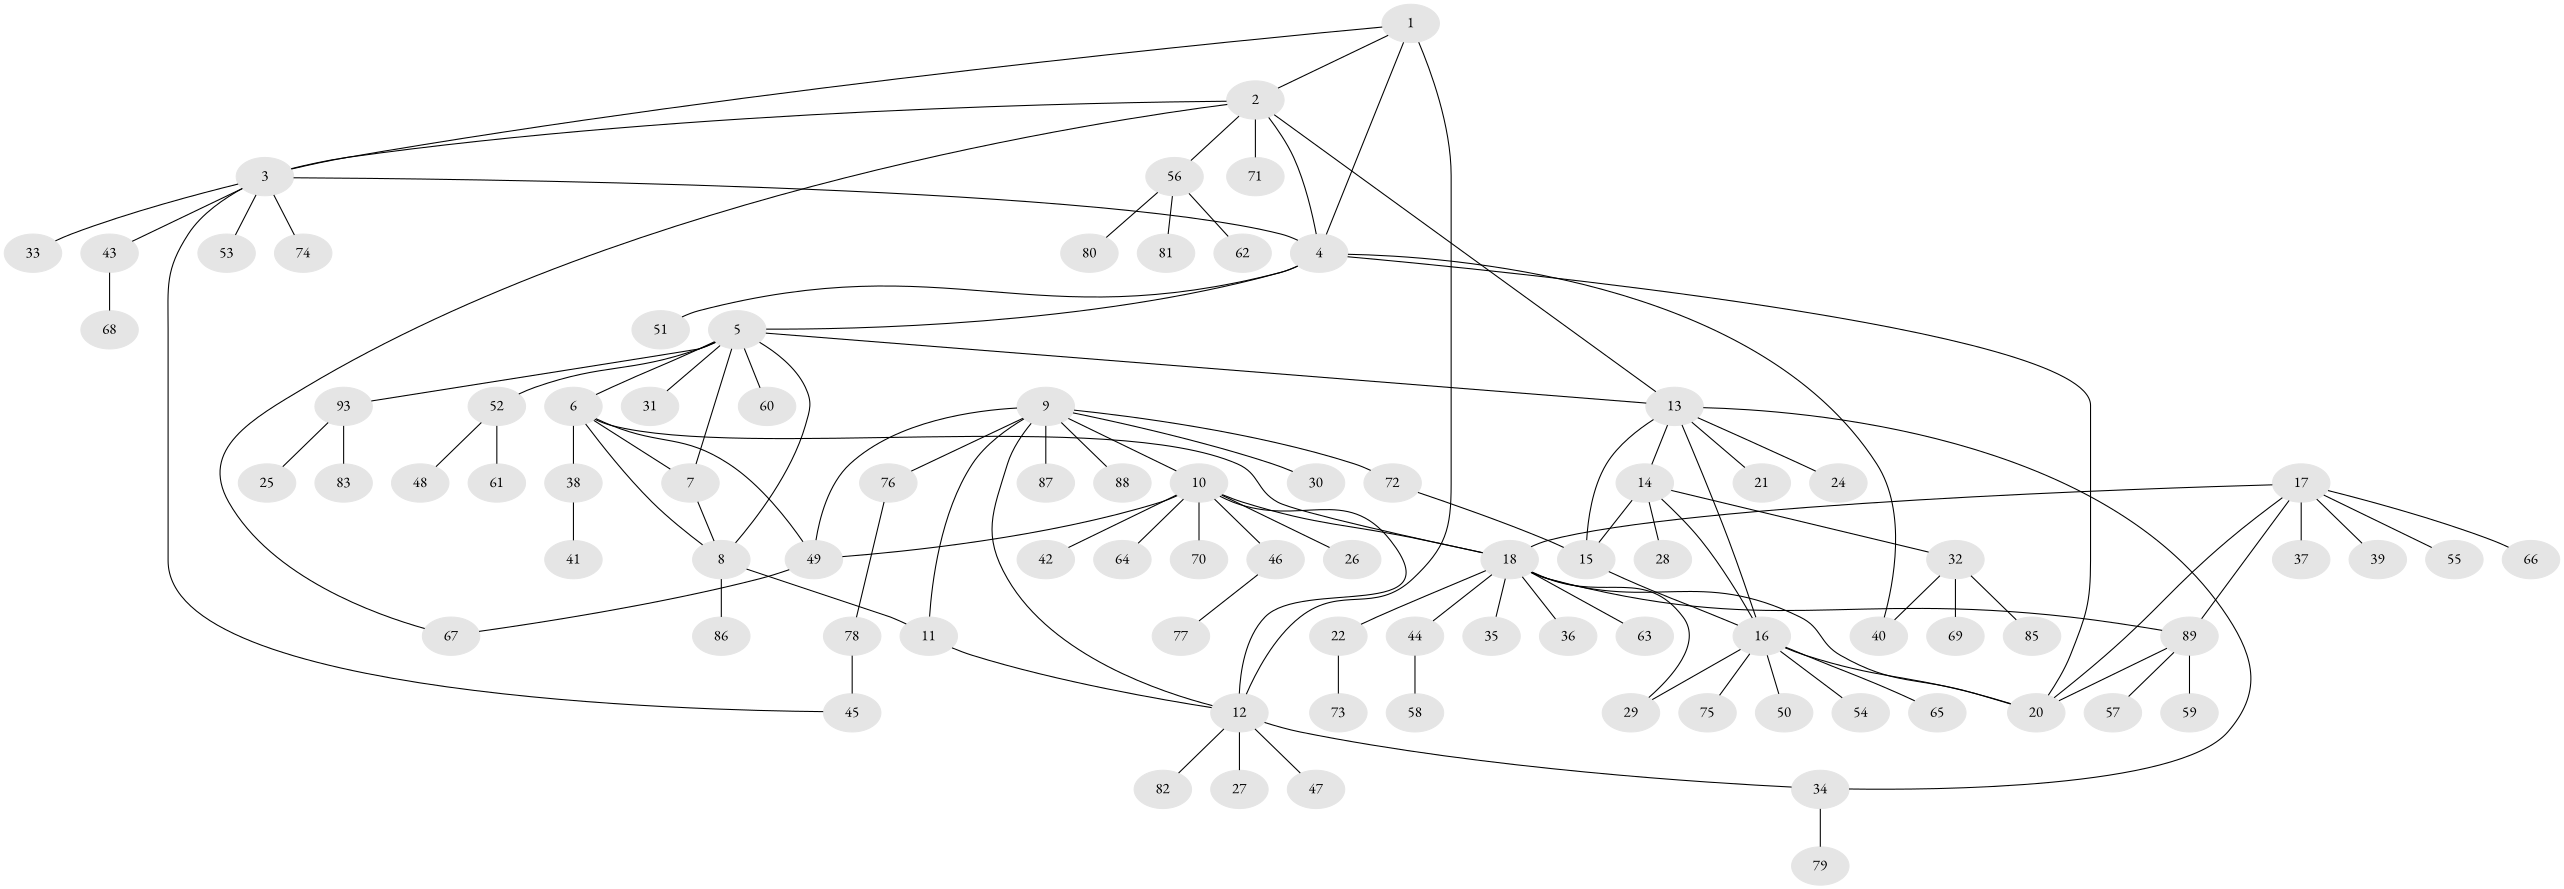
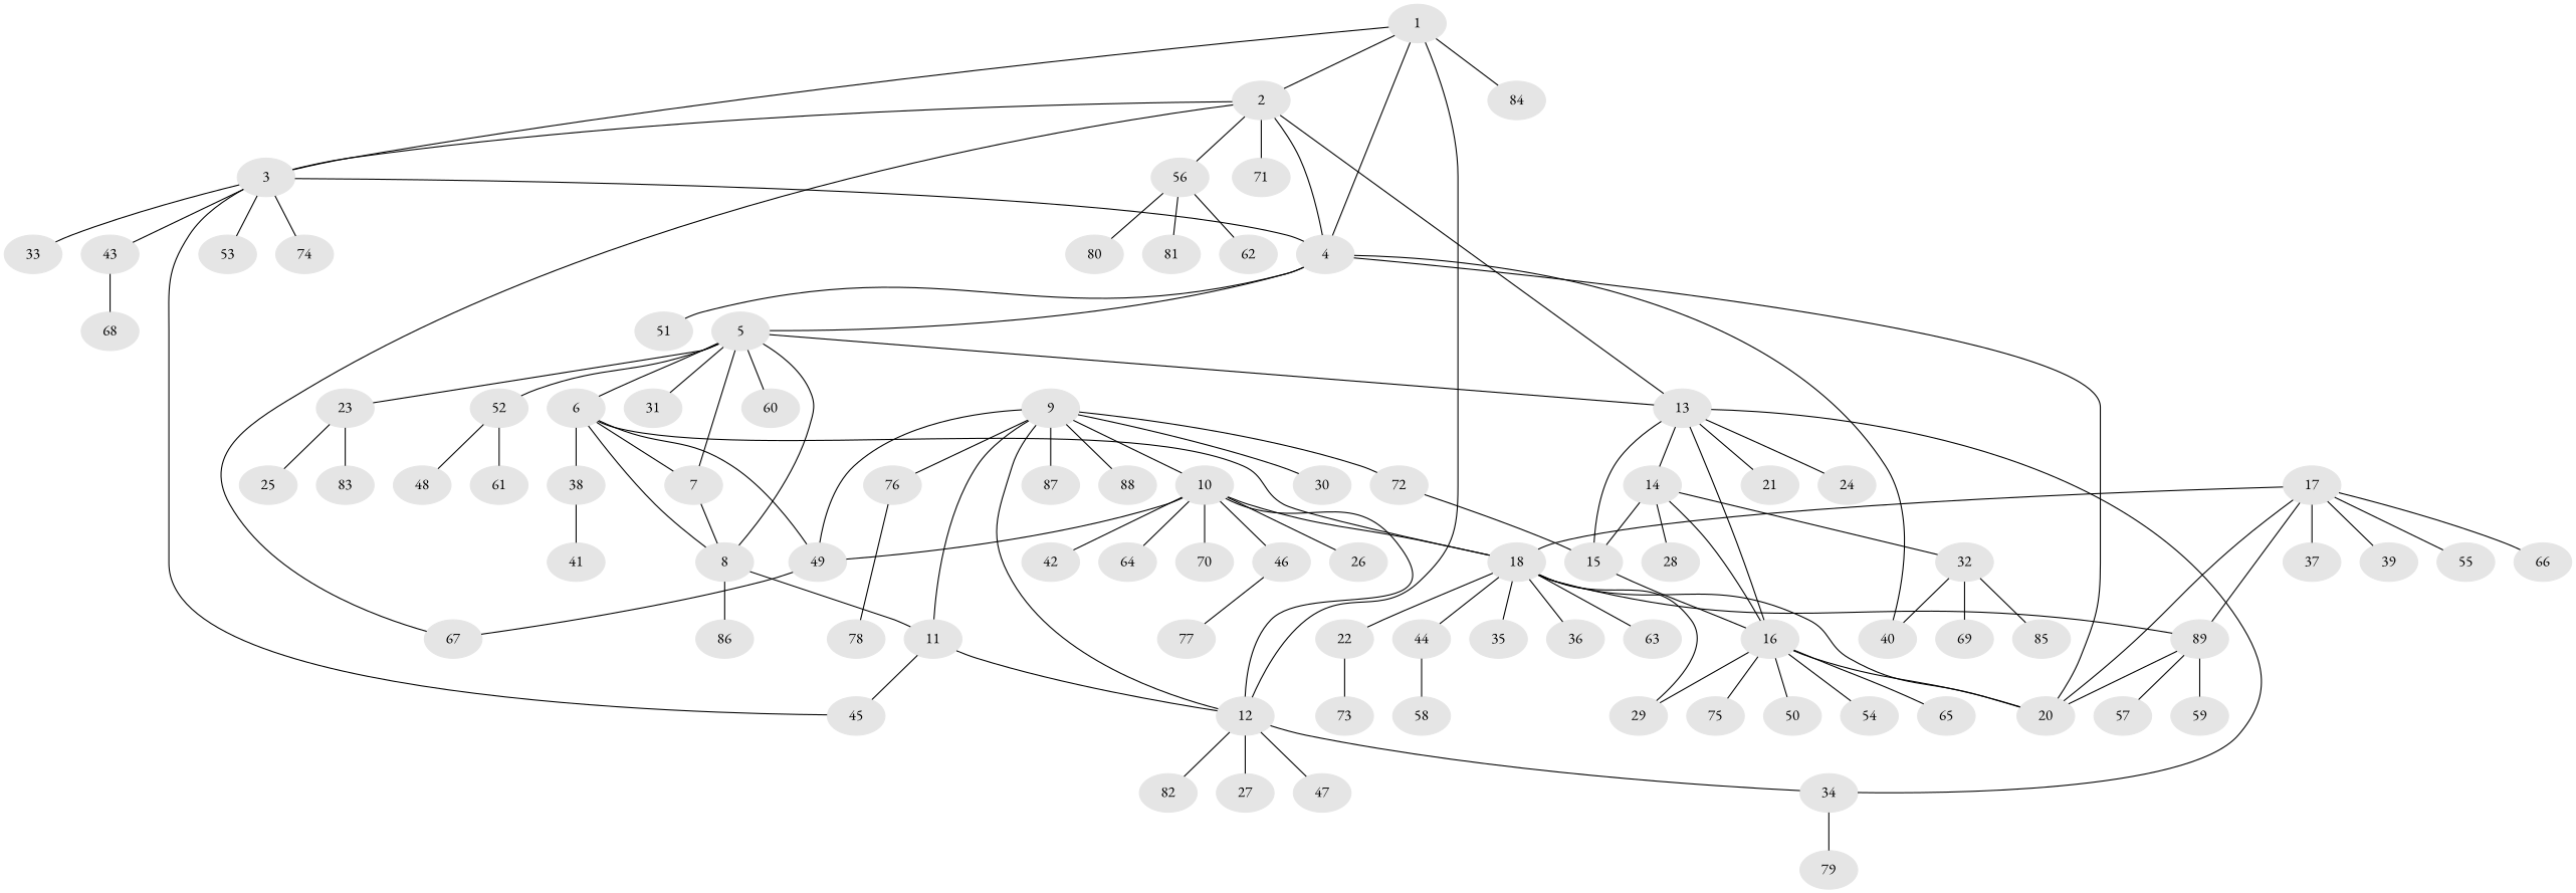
  graph {
    fontname="EB Garamond"
    node [color=gray90 fontname="EB Garamond" style=filled]
    edge [fontname="EB Garamond"]
    1
    2
    3
    4
    12
+   84
    13
    56
    67
    71
    33
    43
    45
    53
    74
    5
    20
    40
    51
    27
    34
    47
    82
    15
    14
    16
    21
    24
    62
    80
    81
    68
    6
    7
    8
-   23 [label=93]
+   23
    31
    52
    60
    18
    38
    49
    11
    86
    25
    83
    48
    61
    29
    n50 [label=89]
    22
    35
    36
    44
    63
    41
    9
    10
    30
    72
    76
    87
    88
    26
    42
    46
    64
    70
    78
    77
    79
    28
    32
    50
    54
    65
    75
    69
    85
    17
    37
    39
    55
    66
    57
    59
    73
    58
    1 -- 2
    1 -- 3
    1 -- 4
    1 -- 12
+   1 -- 84
    2 -- 3
    2 -- 4
    2 -- 13
    2 -- 56
    2 -- 67
    2 -- 71
    3 -- 4
    3 -- 33
    3 -- 43
    3 -- 45
    3 -- 53
    3 -- 74
    4 -- 5
    4 -- 20
    4 -- 40
    4 -- 51
    12 -- 27
    12 -- 34
    12 -- 47
    12 -- 82
    13 -- 34
    13 -- 15
    13 -- 14
    13 -- 16
    13 -- 21
    13 -- 24
    56 -- 62
    56 -- 80
    56 -- 81
    43 -- 68
    5 -- 13
    5 -- 6
    5 -- 7
    5 -- 8
    5 -- 23
    5 -- 31
    5 -- 52
    5 -- 60
    34 -- 79
    15 -- 16
    14 -- 15
    14 -- 16
    14 -- 28
    14 -- 32
    16 -- 20
    16 -- 29
    16 -- 50
    16 -- 54
    16 -- 65
    16 -- 75
    6 -- 7
    6 -- 8
    6 -- 18
    6 -- 38
    6 -- 49
    7 -- 8
    8 -- 11
    8 -- 86
    23 -- 25
    23 -- 83
    52 -- 48
    52 -- 61
    18 -- 20
    18 -- 29
    18 -- n50
    18 -- 22
    18 -- 35
    18 -- 36
    18 -- 44
    18 -- 63
    38 -- 41
    49 -- 67
    11 -- 12
-   78 -- 45
+   11 -- 45
    n50 -- 20
    n50 -- 57
    n50 -- 59
    22 -- 73
    44 -- 58
    9 -- 12
    9 -- 49
    9 -- 11
    9 -- 10
    9 -- 30
    9 -- 72
    9 -- 76
    9 -- 87
    9 -- 88
    10 -- 12
    10 -- 18
    10 -- 49
    10 -- 26
    10 -- 42
    10 -- 46
    10 -- 64
    10 -- 70
    72 -- 15
    76 -- 78
    46 -- 77
    32 -- 40
    32 -- 69
    32 -- 85
    17 -- 20
    17 -- 18
    17 -- n50
    17 -- 37
    17 -- 39
    17 -- 55
    17 -- 66
  }
